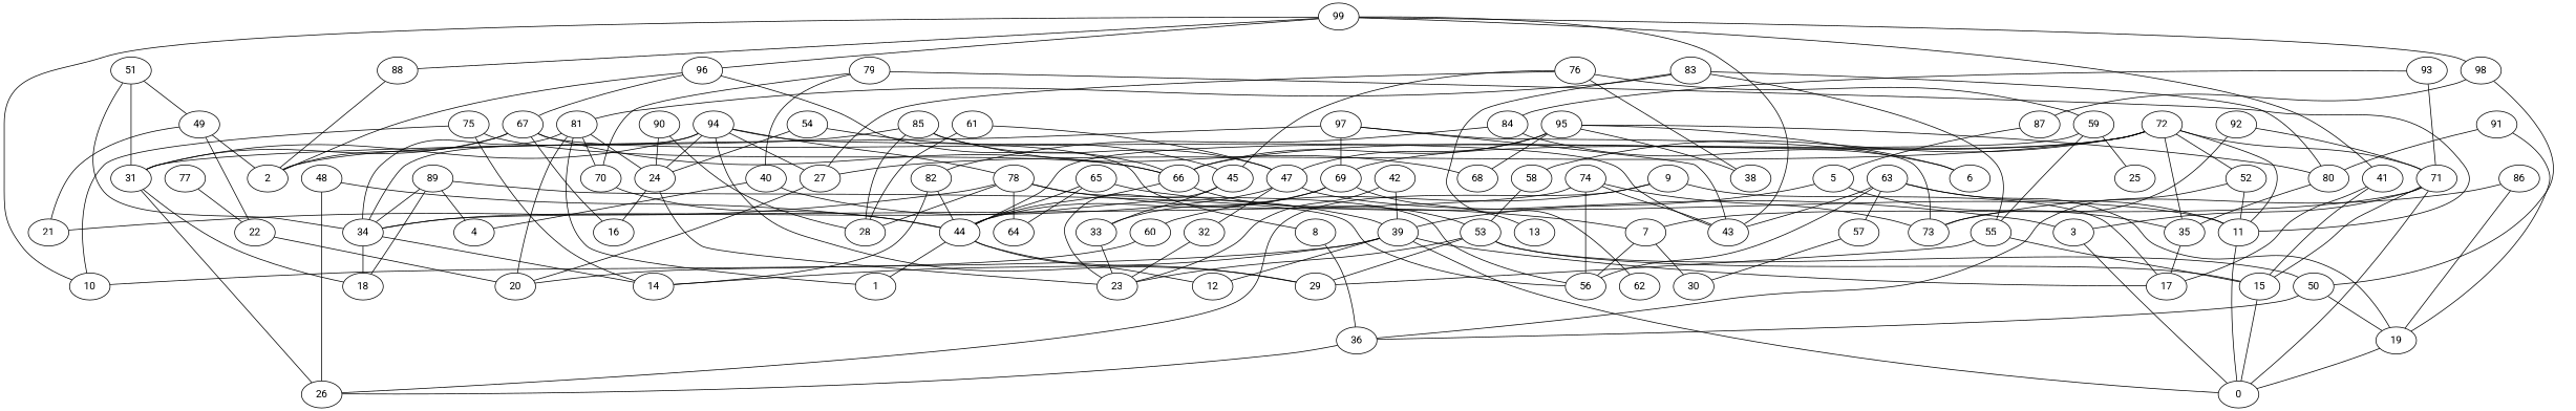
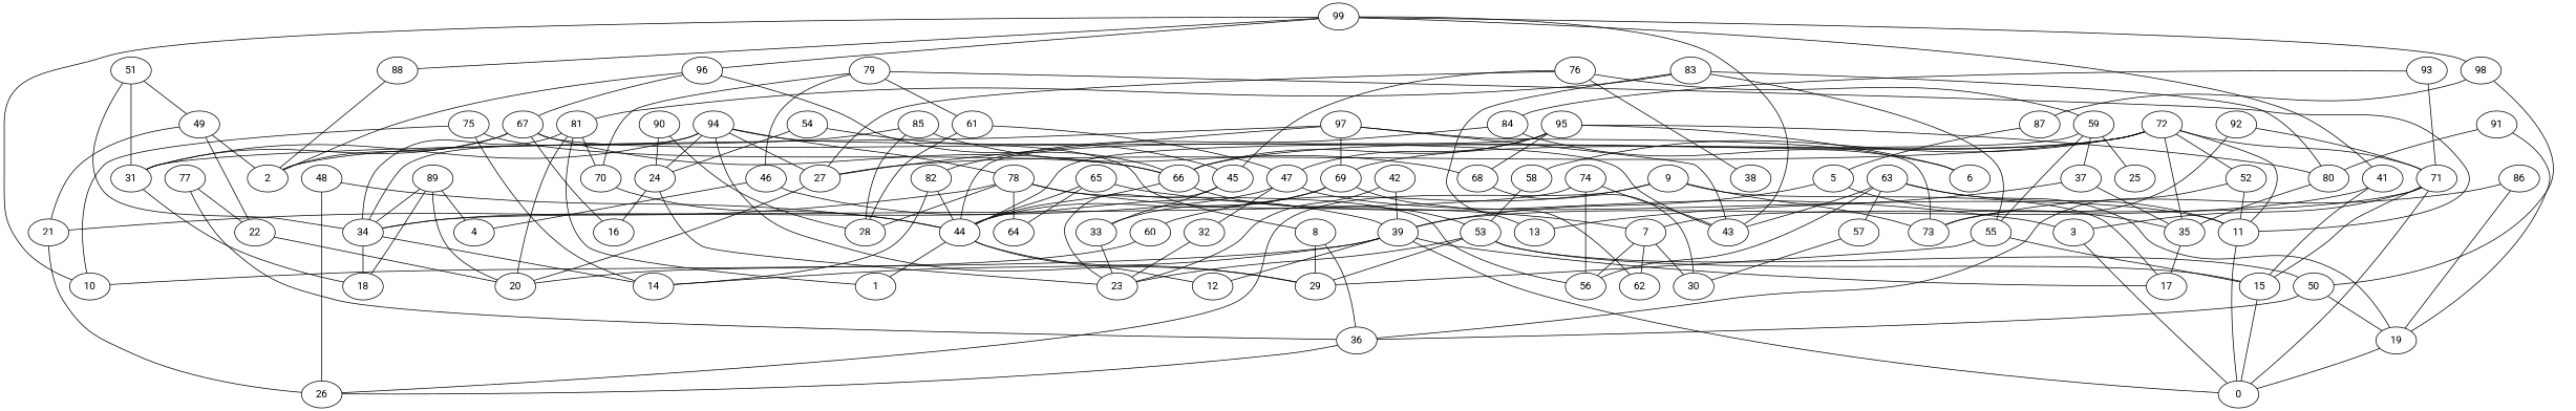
  digraph {
    fontname=Roboto
    node [fontname=Roboto]
    edge [color=black dir=none fontname=Roboto]
    91
    35
    19
    80
    17
    0
    89
    34
    56
    18
    4
    14
    15
    93
    62
    71
    84
    7
    3
    6
    82
    92
    73
    83
    81
    55
    24
    20
    1
    70
    29
    63
    57
    43
    11
    30
    69
    44
    33
    13
    12
    23
    95
    38
    68
    66
    47
    53
    32
    16
    75
    10
    48
    26
    50
    8
    36
    97
    27
    31
    58
    87
    5
    39
    77
    22
    90
    28
    88
    2
    74
    45
    78
    64
    21
    98
    72
    52
    42
    49
    67
    59
    25
+   37
    41
    79
    61
-   40
+   40 [label=46]
    99
    96
    94
    9
    60
    65
    86
    51
    76
    85
    54
    subgraph sub_1 {
      91
      35
      19
      80
      17
      0
      89
      34
      56
      18
      4
      14
      15
      93
      62
      71
      84
      7
      3
      6
      82
      92
      73
      83
      81
      55
      24
      20
      1
      70
      29
      63
      57
      43
      11
      30
      69
      44
      33
      13
      12
      23
      95
      38
      68
      66
      47
      53
      32
      16
      75
      10
      48
      26
      50
      8
      36
      97
      27
      31
      58
      87
      5
      39
      77
      22
      90
      28
      88
      2
      74
      45
      78
      64
      21
      98
      72
      52
      42
      49
      67
      59
      25
+     37
      41
      79
      61
      40
      99
      96
      94
      9
      60
      65
      86
      51
      76
      85
      54
    }
    91 -> 19
    91 -> 80
    35 -> 17
    19 -> 0
    80 -> 35
    89 -> 34
-   89 -> 56
+   89 -> 20
    89 -> 18
    89 -> 4
    34 -> 18
    34 -> 14
    15 -> 0
    93 -> 71
    93 -> 84
    71 -> 0
    71 -> 15
    71 -> 7
    71 -> 3
    84 -> 6
    84 -> 82
    7 -> 56
+   7 -> 62
    7 -> 30
    3 -> 0
    82 -> 14
    82 -> 44
    92 -> 71
    92 -> 73
    83 -> 80
    83 -> 62
    83 -> 81
    83 -> 55
    81 -> 34
-   81 -> 24
    81 -> 20
    81 -> 1
    81 -> 70
    55 -> 15
    55 -> 29
    24 -> 23
    24 -> 16
    70 -> 44
    63 -> 19
    63 -> 56
    63 -> 57
    63 -> 43
    63 -> 11
    57 -> 30
    11 -> 0
    69 -> 44
    69 -> 33
    69 -> 13
    44 -> 1
    44 -> 29
    44 -> 12
    33 -> 23
    95 -> 80
    95 -> 6
-   95 -> 38
+   95 -> 44
    95 -> 68
    95 -> 66
    95 -> 47
+   68 -> 30
    66 -> 44
    66 -> 53
    47 -> 34
    47 -> 11
    47 -> 32
    53 -> 15
    53 -> 29
    53 -> 23
    53 -> 50
    32 -> 23
    75 -> 14
    75 -> 66
    75 -> 10
    48 -> 44
    48 -> 26
    50 -> 19
    50 -> 36
+   8 -> 29
    8 -> 36
    36 -> 26
    97 -> 73
    97 -> 43
    97 -> 69
+   97 -> 27
    97 -> 31
    27 -> 20
    31 -> 18
-   31 -> 26
+   21 -> 26
    58 -> 53
    87 -> 5
    5 -> 35
    5 -> 39
    39 -> 17
    39 -> 0
    39 -> 14
    39 -> 12
    39 -> 10
+   77 -> 36
    77 -> 22
    22 -> 20
    90 -> 24
    90 -> 28
    88 -> 2
    74 -> 34
    74 -> 56
-   74 -> 73
+   9 -> 73
    74 -> 43
    45 -> 33
    45 -> 23
    78 -> 56
    78 -> 7
    78 -> 28
    78 -> 64
    78 -> 21
    98 -> 50
    98 -> 87
    72 -> 35
    72 -> 71
    72 -> 11
    72 -> 69
    72 -> 66
    72 -> 27
    72 -> 58
    72 -> 52
    52 -> 11
    52 -> 36
    42 -> 23
    42 -> 39
    49 -> 22
    49 -> 2
    49 -> 21
    67 -> 43
    67 -> 66
    67 -> 16
    67 -> 31
    67 -> 2
    59 -> 55
    59 -> 44
    59 -> 25
-   41 -> 17
+   59 -> 37
+   37 -> 35
+   37 -> 13
+   41 -> 39
    41 -> 15
    79 -> 70
    79 -> 11
+   79 -> 61
    79 -> 40
    61 -> 47
    61 -> 28
    40 -> 4
    40 -> 39
    99 -> 43
    99 -> 10
    99 -> 88
    99 -> 98
    99 -> 41
    99 -> 96
    96 -> 66
    96 -> 2
    96 -> 67
    94 -> 34
    94 -> 24
    94 -> 29
    94 -> 8
    94 -> 27
    94 -> 31
    94 -> 78
    9 -> 17
    9 -> 26
    9 -> 60
    60 -> 20
    65 -> 3
    65 -> 44
    65 -> 64
    86 -> 19
    86 -> 73
    51 -> 34
    51 -> 31
    51 -> 49
    76 -> 38
    76 -> 27
    76 -> 45
    76 -> 59
    85 -> 68
-   85 -> 47
    85 -> 28
    85 -> 2
    54 -> 24
    54 -> 45
  }
